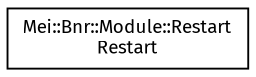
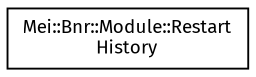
  digraph {
    rankdir=LR
    fontname="Fira Sans"
-   n1 [color=black fillcolor=white fontname="Fira Sans" fontsize=10 height=0.2 label="Mei::Bnr::Module::Restart\lRestart" shape=record style=filled width=0.4]
+   n1 [color=black fillcolor=white fontname="Fira Sans" fontsize=10 height=0.2 label="Mei::Bnr::Module::Restart\lHistory" shape=record style=filled width=0.4]
  }
